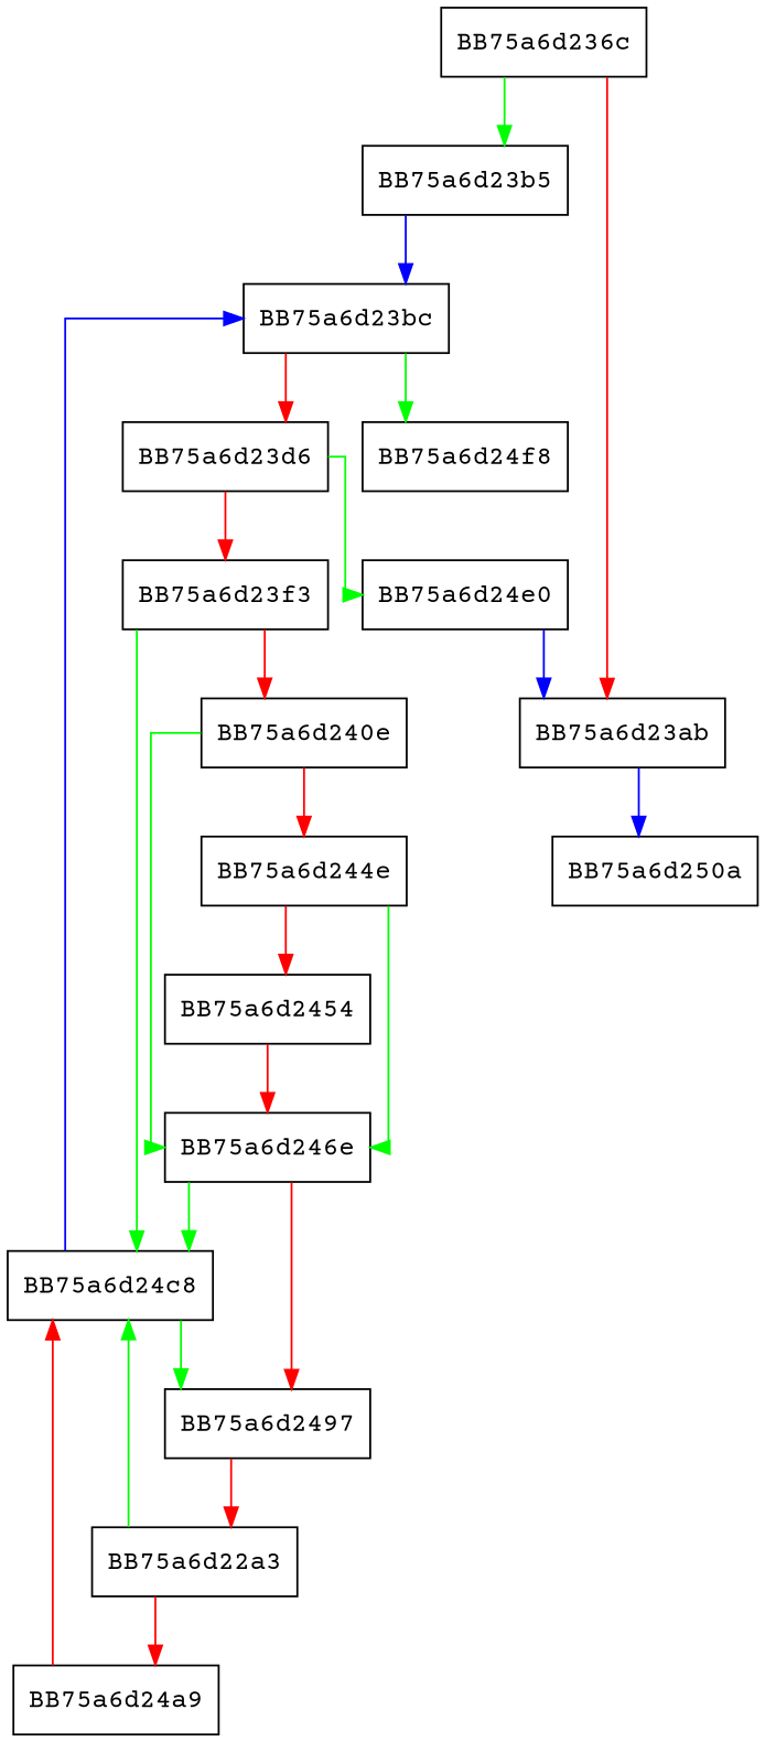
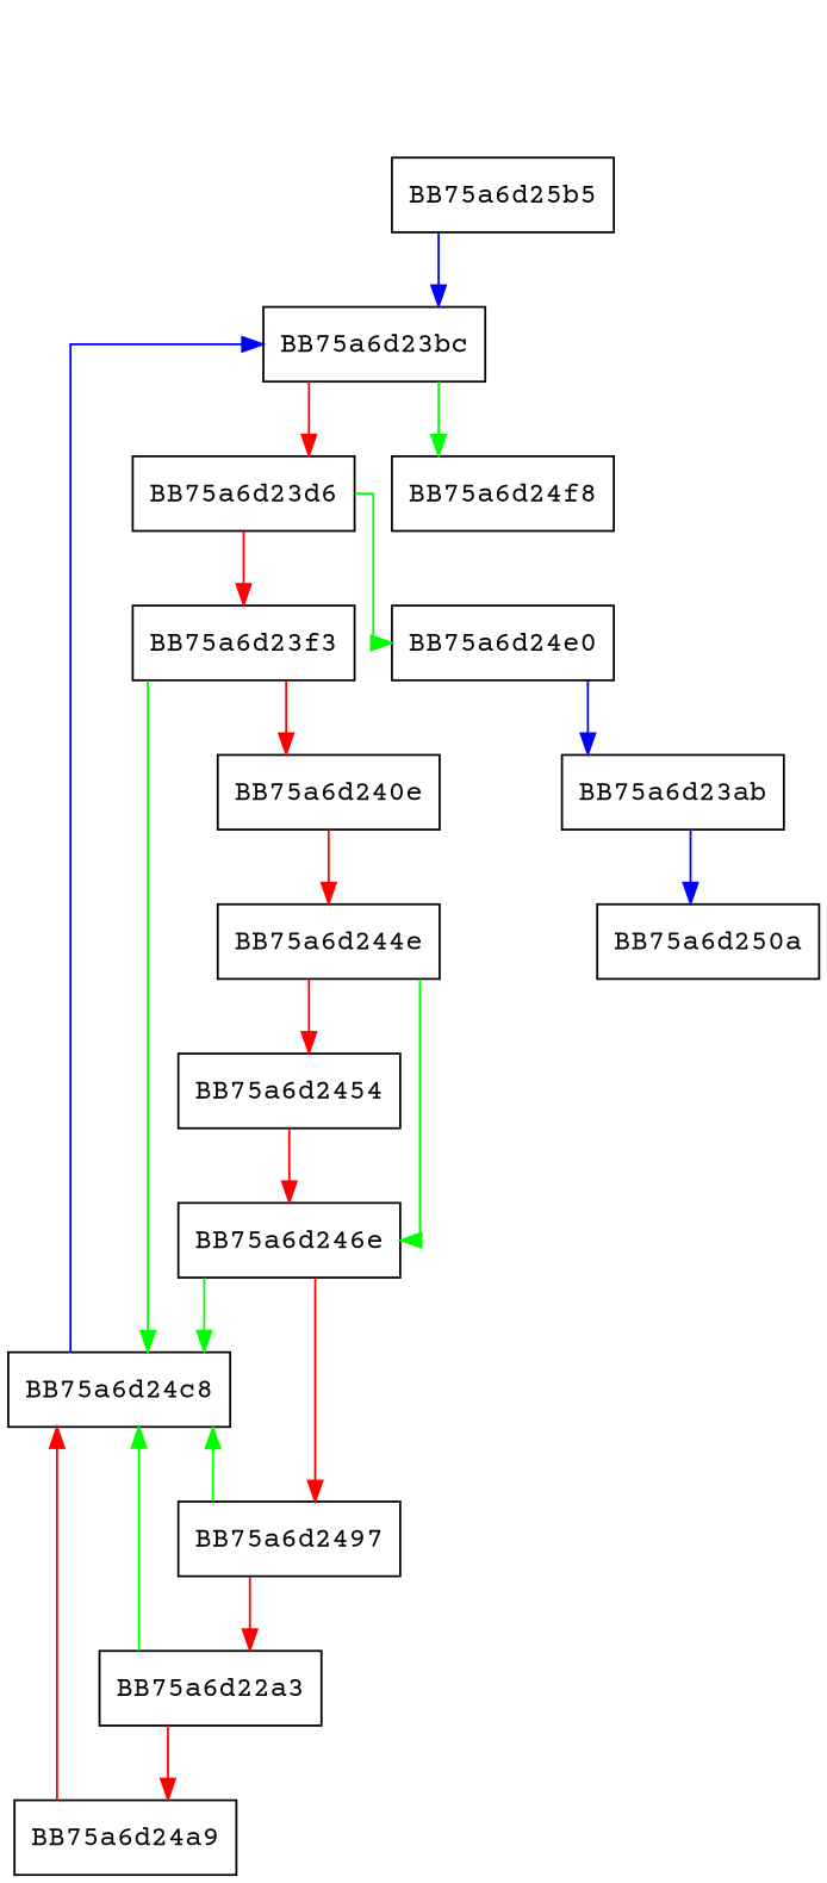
  digraph {
    fontname="Courier Prime"
    splines=ortho
    node [fontname="Courier Prime" shape=box]
    edge [color=red fontname="Courier Prime"]
-   BB75a6d236c
-   BB75a6d23b5
+   BB75a6d23b5 [label=BB75a6d25b5]
    BB75a6d23ab
    BB75a6d23bc
    BB75a6d250a
    BB75a6d24f8
    BB75a6d23d6
    BB75a6d24e0
    BB75a6d23f3
    BB75a6d24c8
    BB75a6d240e
    BB75a6d246e
    BB75a6d244e
    BB75a6d2497
    BB75a6d2454
    n16 [label=BB75a6d22a3]
    BB75a6d24a9
-   BB75a6d236c -> BB75a6d23b5 [color=green]
-   BB75a6d236c -> BB75a6d23ab
    BB75a6d23b5 -> BB75a6d23bc [color=blue]
    BB75a6d23ab -> BB75a6d250a [color=blue]
    BB75a6d23bc -> BB75a6d24f8 [color=green]
    BB75a6d23bc -> BB75a6d23d6
    BB75a6d23d6 -> BB75a6d24e0 [color=green]
    BB75a6d23d6 -> BB75a6d23f3
    BB75a6d24e0 -> BB75a6d23ab [color=blue]
    BB75a6d23f3 -> BB75a6d24c8 [color=green]
    BB75a6d23f3 -> BB75a6d240e
    BB75a6d24c8 -> BB75a6d23bc [color=blue]
-   BB75a6d240e -> BB75a6d246e [color=green]
    BB75a6d240e -> BB75a6d244e
    BB75a6d246e -> BB75a6d24c8 [color=green]
    BB75a6d246e -> BB75a6d2497
    BB75a6d244e -> BB75a6d246e [color=green]
    BB75a6d244e -> BB75a6d2454
-   BB75a6d24c8 -> BB75a6d2497 [color=green]
+   BB75a6d2497 -> BB75a6d24c8 [color=green]
    BB75a6d2497 -> n16
    BB75a6d2454 -> BB75a6d246e
    n16 -> BB75a6d24c8 [color=green]
    n16 -> BB75a6d24a9
    BB75a6d24a9 -> BB75a6d24c8
  }
